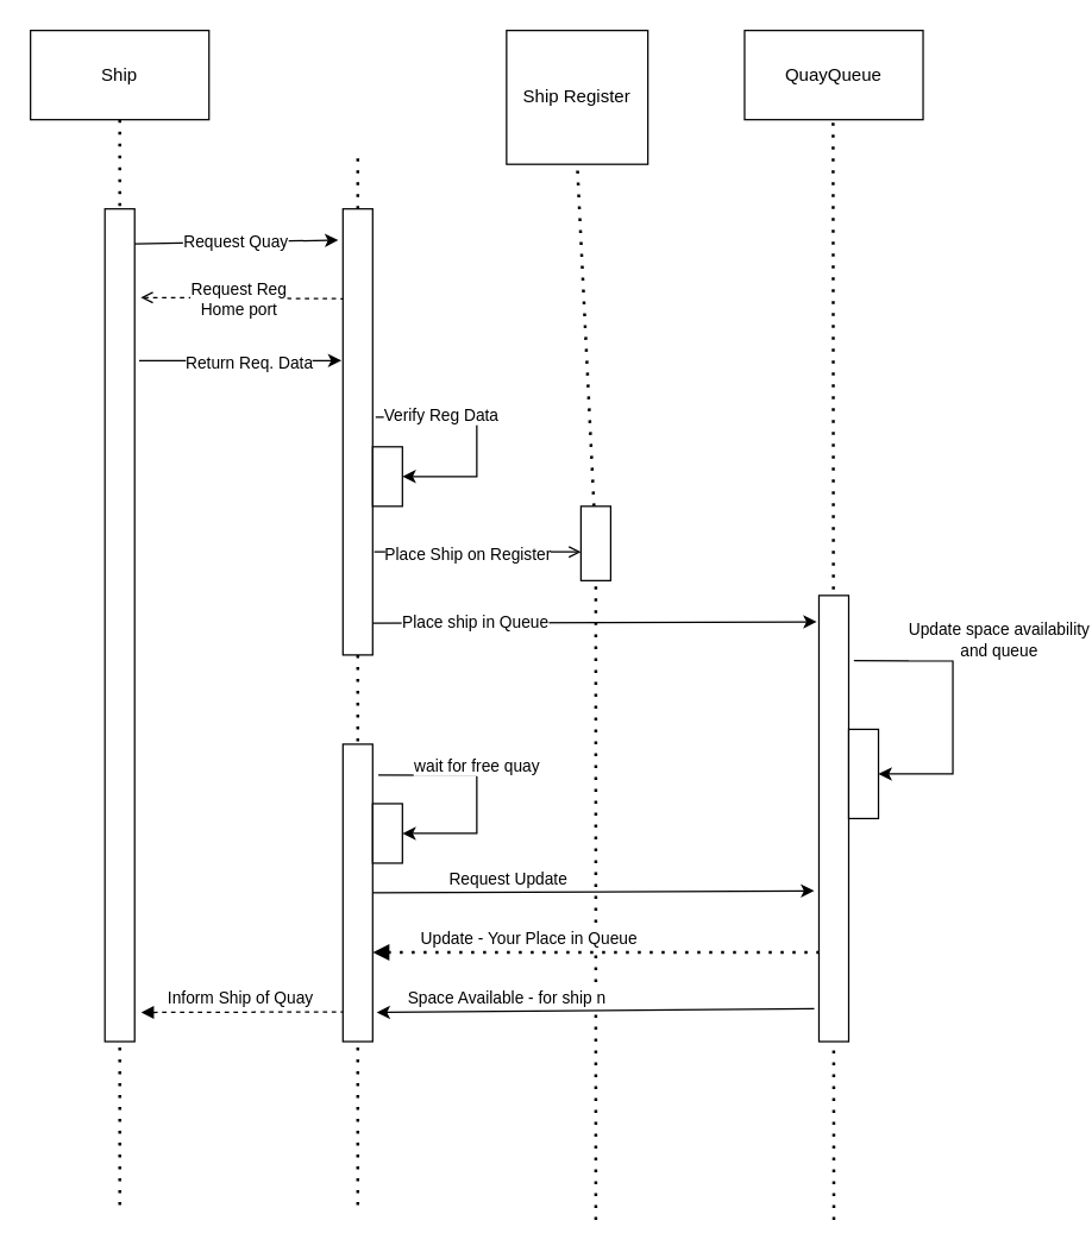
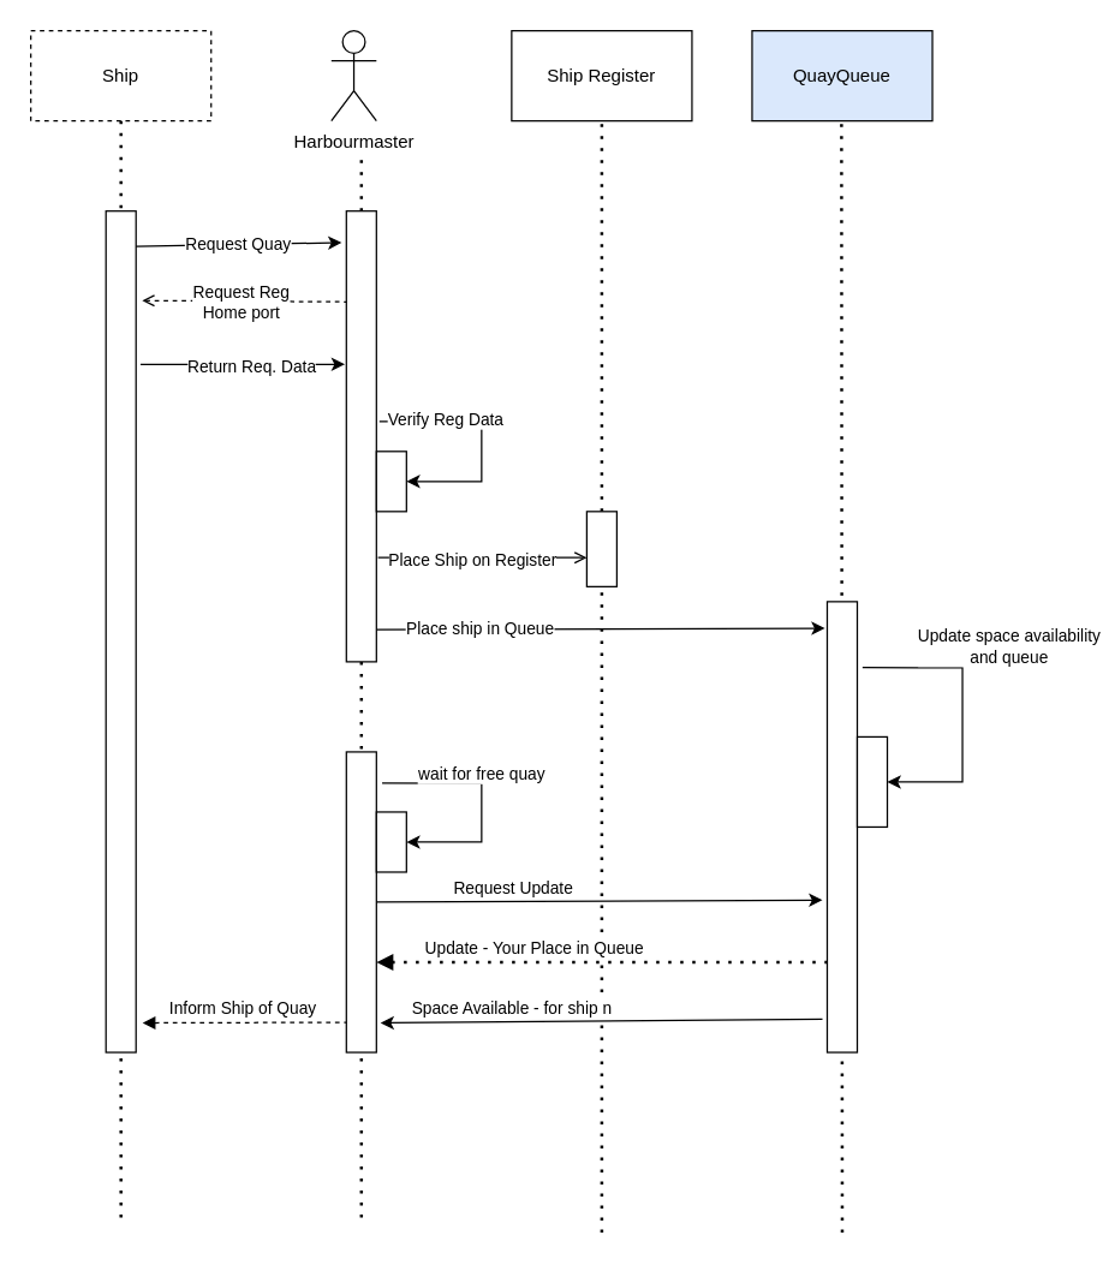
  <mxCell id="0" />
  <mxCell id="1" parent="0" />
- <mxCell id="2" value="Ship" style="rounded=0;whiteSpace=wrap;html=1;" vertex="1" parent="1"><mxGeometry x="20" y="20" width="120" height="60" as="geometry" /></mxCell>
- <mxCell id="3" value="Ship Register" style="rounded=0;whiteSpace=wrap;html=1;" vertex="1" parent="1"><mxGeometry x="340" y="20" width="95" height="90" as="geometry" /></mxCell>
- <mxCell id="4" value="QuayQueue" style="rounded=0;whiteSpace=wrap;html=1;" vertex="1" parent="1"><mxGeometry x="500" y="20" width="120" height="60" as="geometry" /></mxCell>
+ <mxCell id="2" value="Ship" style="rounded=0;whiteSpace=wrap;html=1;dashed=1;" vertex="1" parent="1"><mxGeometry x="20" y="20" width="120" height="60" as="geometry" /></mxCell>
+ <mxCell id="3" value="Ship Register" style="rounded=0;whiteSpace=wrap;html=1;" vertex="1" parent="1"><mxGeometry x="340" y="20" width="120" height="60" as="geometry" /></mxCell>
+ <mxCell id="4" value="QuayQueue" style="rounded=0;whiteSpace=wrap;html=1;fillColor=#dae8fc;" vertex="1" parent="1"><mxGeometry x="500" y="20" width="120" height="60" as="geometry" /></mxCell>
+ <mxCell id="5" value="Harbourmaster" style="shape=umlActor;verticalLabelPosition=bottom;verticalAlign=top;html=1;outlineConnect=0;" vertex="1" parent="1"><mxGeometry x="220" y="20" width="30" height="60" as="geometry" /></mxCell>
  <mxCell id="6" value="" style="endArrow=none;dashed=1;html=1;dashPattern=1 3;strokeWidth=2;rounded=0;entryX=0.5;entryY=1;entryDx=0;entryDy=0;" edge="1" parent="1" target="2"><mxGeometry width="50" height="50" relative="1" as="geometry"><mxPoint x="80" y="810" as="sourcePoint" /><mxPoint x="380" y="390" as="targetPoint" /></mxGeometry></mxCell>
  <mxCell id="7" value="" style="endArrow=none;dashed=1;html=1;dashPattern=1 3;strokeWidth=2;rounded=0;entryX=0.5;entryY=1;entryDx=0;entryDy=0;" edge="1" parent="1" source="31" target="3"><mxGeometry width="50" height="50" relative="1" as="geometry"><mxPoint x="400" y="820" as="sourcePoint" /><mxPoint x="399.5" y="110" as="targetPoint" /></mxGeometry></mxCell>
  <mxCell id="8" value="" style="endArrow=none;dashed=1;html=1;dashPattern=1 3;strokeWidth=2;rounded=0;entryX=0.5;entryY=1;entryDx=0;entryDy=0;" edge="1" parent="1"><mxGeometry width="50" height="50" relative="1" as="geometry"><mxPoint x="560" y="820" as="sourcePoint" /><mxPoint x="559.5" y="80" as="targetPoint" /></mxGeometry></mxCell>
  <mxCell id="9" value="" style="rounded=0;whiteSpace=wrap;html=1;" vertex="1" parent="1"><mxGeometry x="70" y="140" width="20" height="560" as="geometry" /></mxCell>
  <mxCell id="10" value="" style="endArrow=none;dashed=1;html=1;dashPattern=1 3;strokeWidth=2;rounded=0;" edge="1" parent="1" source="12"><mxGeometry width="50" height="50" relative="1" as="geometry"><mxPoint x="240" y="810" as="sourcePoint" /><mxPoint x="240" y="100" as="targetPoint" /></mxGeometry></mxCell>
  <mxCell id="11" value="" style="endArrow=none;dashed=1;html=1;dashPattern=1 3;strokeWidth=2;rounded=0;" edge="1" parent="1" target="12"><mxGeometry width="50" height="50" relative="1" as="geometry"><mxPoint x="240" y="810" as="sourcePoint" /><mxPoint x="240" y="100" as="targetPoint" /></mxGeometry></mxCell>
  <mxCell id="12" value="" style="rounded=0;whiteSpace=wrap;html=1;" vertex="1" parent="1"><mxGeometry x="230" y="140" width="20" height="300" as="geometry" /></mxCell>
  <mxCell id="13" value="" style="rounded=0;whiteSpace=wrap;html=1;" vertex="1" parent="1"><mxGeometry x="230" y="500" width="20" height="200" as="geometry" /></mxCell>
  <mxCell id="14" value="" style="rounded=0;whiteSpace=wrap;html=1;" vertex="1" parent="1"><mxGeometry x="250" y="540" width="20" height="40" as="geometry" /></mxCell>
  <mxCell id="15" value="Request Quay" style="endArrow=classic;html=1;rounded=0;exitX=1;exitY=0.042;exitDx=0;exitDy=0;exitPerimeter=0;entryX=-0.155;entryY=0.07;entryDx=0;entryDy=0;entryPerimeter=0;" edge="1" parent="1" source="9" target="12"><mxGeometry width="50" height="50" relative="1" as="geometry"><mxPoint x="220" y="360" as="sourcePoint" /><mxPoint x="270" y="310" as="targetPoint" /></mxGeometry></mxCell>
  <mxCell id="16" value="" style="endArrow=none;dashed=1;html=1;rounded=0;entryX=-0.017;entryY=0.847;entryDx=0;entryDy=0;entryPerimeter=0;exitX=1.19;exitY=0.21;exitDx=0;exitDy=0;exitPerimeter=0;startArrow=open;startFill=0;" edge="1" parent="1"><mxGeometry width="50" height="50" relative="1" as="geometry"><mxPoint x="94.14" y="199.58" as="sourcePoint" /><mxPoint x="230" y="200.42" as="targetPoint" /></mxGeometry></mxCell>
  <mxCell id="17" value="Request Reg&lt;div&gt;Home port&lt;/div&gt;" style="edgeLabel;html=1;align=center;verticalAlign=middle;resizable=0;points=[];" vertex="1" connectable="0" parent="16"><mxGeometry x="0.193" y="-2" relative="1" as="geometry"><mxPoint x="-16" y="-2" as="offset" /></mxGeometry></mxCell>
  <mxCell id="18" value="" style="endArrow=classic;html=1;rounded=0;exitX=1.19;exitY=0.104;exitDx=0;exitDy=0;exitPerimeter=0;entryX=1;entryY=0.5;entryDx=0;entryDy=0;" edge="1" parent="1" source="13" target="14"><mxGeometry width="50" height="50" relative="1" as="geometry"><mxPoint x="290" y="470" as="sourcePoint" /><mxPoint x="340" y="590" as="targetPoint" /><Array as="points"><mxPoint x="320" y="521" /><mxPoint x="320" y="560" /></Array></mxGeometry></mxCell>
  <mxCell id="19" value="wait for free quay" style="edgeLabel;html=1;align=center;verticalAlign=middle;resizable=0;points=[];" vertex="1" connectable="0" parent="18"><mxGeometry x="-0.446" y="2" relative="1" as="geometry"><mxPoint x="23" y="-4" as="offset" /></mxGeometry></mxCell>
  <mxCell id="20" value="" style="endArrow=classic;html=1;rounded=0;" edge="1" parent="1"><mxGeometry width="50" height="50" relative="1" as="geometry"><mxPoint x="93" y="242" as="sourcePoint" /><mxPoint x="229" y="242" as="targetPoint" /></mxGeometry></mxCell>
  <mxCell id="21" value="Return Req. Data" style="edgeLabel;html=1;align=center;verticalAlign=middle;resizable=0;points=[];" vertex="1" connectable="0" parent="20"><mxGeometry x="0.072" y="-1" relative="1" as="geometry"><mxPoint as="offset" /></mxGeometry></mxCell>
  <mxCell id="22" value="" style="endArrow=open;html=1;rounded=0;exitX=1.052;exitY=0.769;exitDx=0;exitDy=0;exitPerimeter=0;endFill=0;entryX=0;entryY=0.614;entryDx=0;entryDy=0;entryPerimeter=0;" edge="1" parent="1" source="12" target="31"><mxGeometry width="50" height="50" relative="1" as="geometry"><mxPoint x="300" y="360" as="sourcePoint" /><mxPoint x="350" y="350" as="targetPoint" /></mxGeometry></mxCell>
  <mxCell id="23" value="Place Ship on Register" style="edgeLabel;html=1;align=center;verticalAlign=middle;resizable=0;points=[];" vertex="1" connectable="0" parent="22"><mxGeometry x="-0.109" y="-2" relative="1" as="geometry"><mxPoint as="offset" /></mxGeometry></mxCell>
  <mxCell id="24" value="" style="rounded=0;whiteSpace=wrap;html=1;" vertex="1" parent="1"><mxGeometry x="250" y="300" width="20" height="40" as="geometry" /></mxCell>
  <mxCell id="25" value="" style="endArrow=classic;html=1;rounded=0;entryX=1;entryY=0.5;entryDx=0;entryDy=0;" edge="1" parent="1" target="24"><mxGeometry width="50" height="50" relative="1" as="geometry"><mxPoint x="252" y="280" as="sourcePoint" /><mxPoint x="340" y="320" as="targetPoint" /><Array as="points"><mxPoint x="320" y="280" /><mxPoint x="320" y="320" /></Array></mxGeometry></mxCell>
  <mxCell id="26" value="Verify Reg Data" style="edgeLabel;html=1;align=center;verticalAlign=middle;resizable=0;points=[];" vertex="1" connectable="0" parent="25"><mxGeometry x="-0.45" y="2" relative="1" as="geometry"><mxPoint as="offset" /></mxGeometry></mxCell>
  <mxCell id="27" value="" style="rounded=0;whiteSpace=wrap;html=1;" vertex="1" parent="1"><mxGeometry x="550" y="400" width="20" height="300" as="geometry" /></mxCell>
  <mxCell id="28" value="" style="endArrow=classic;html=1;rounded=0;exitX=1.008;exitY=0.929;exitDx=0;exitDy=0;exitPerimeter=0;entryX=-0.075;entryY=0.059;entryDx=0;entryDy=0;entryPerimeter=0;" edge="1" parent="1" source="12" target="27"><mxGeometry width="50" height="50" relative="1" as="geometry"><mxPoint x="304" y="450" as="sourcePoint" /><mxPoint x="354" y="400" as="targetPoint" /></mxGeometry></mxCell>
  <mxCell id="29" value="Place ship in Queue" style="edgeLabel;html=1;align=center;verticalAlign=middle;resizable=0;points=[];" vertex="1" connectable="0" parent="28"><mxGeometry x="-0.201" y="1" relative="1" as="geometry"><mxPoint x="-51" as="offset" /></mxGeometry></mxCell>
  <mxCell id="30" value="" style="endArrow=none;dashed=1;html=1;dashPattern=1 3;strokeWidth=2;rounded=0;entryX=0.5;entryY=1;entryDx=0;entryDy=0;" edge="1" parent="1" target="31"><mxGeometry width="50" height="50" relative="1" as="geometry"><mxPoint x="400" y="820" as="sourcePoint" /><mxPoint x="400" y="80" as="targetPoint" /></mxGeometry></mxCell>
  <mxCell id="31" value="" style="rounded=0;whiteSpace=wrap;html=1;" vertex="1" parent="1"><mxGeometry x="390" y="340" width="20" height="50" as="geometry" /></mxCell>
  <mxCell id="32" value="" style="rounded=0;whiteSpace=wrap;html=1;" vertex="1" parent="1"><mxGeometry x="570" y="490" width="20" height="60" as="geometry" /></mxCell>
  <mxCell id="33" value="" style="endArrow=classic;html=1;rounded=0;entryX=1;entryY=0.5;entryDx=0;entryDy=0;exitX=1.175;exitY=0.146;exitDx=0;exitDy=0;exitPerimeter=0;" edge="1" parent="1" source="27" target="32"><mxGeometry width="50" height="50" relative="1" as="geometry"><mxPoint x="572" y="420" as="sourcePoint" /><mxPoint x="640" y="470" as="targetPoint" /><Array as="points"><mxPoint x="640" y="444" /><mxPoint x="640" y="520" /></Array></mxGeometry></mxCell>
  <mxCell id="34" value="Update space availability&lt;div&gt;and queue&lt;/div&gt;" style="edgeLabel;html=1;align=center;verticalAlign=middle;resizable=0;points=[];" vertex="1" connectable="0" parent="33"><mxGeometry x="-0.473" y="1" relative="1" as="geometry"><mxPoint x="46" y="-13" as="offset" /></mxGeometry></mxCell>
  <mxCell id="35" value="" style="endArrow=none;dashed=1;html=1;rounded=0;exitX=1.217;exitY=0.965;exitDx=0;exitDy=0;exitPerimeter=0;startArrow=block;startFill=1;" edge="1" parent="1" source="9"><mxGeometry width="50" height="50" relative="1" as="geometry"><mxPoint x="180" y="730" as="sourcePoint" /><mxPoint x="230" y="680" as="targetPoint" /></mxGeometry></mxCell>
  <mxCell id="36" value="Inform Ship of Quay" style="edgeLabel;html=1;align=center;verticalAlign=middle;resizable=0;points=[];" vertex="1" connectable="0" parent="35"><mxGeometry x="0.241" y="2" relative="1" as="geometry"><mxPoint x="-18" y="-8" as="offset" /></mxGeometry></mxCell>
  <mxCell id="37" value="" style="endArrow=classic;html=1;rounded=0;exitX=1;exitY=0.5;exitDx=0;exitDy=0;entryX=-0.158;entryY=0.662;entryDx=0;entryDy=0;entryPerimeter=0;" edge="1" parent="1" source="13" target="27"><mxGeometry width="50" height="50" relative="1" as="geometry"><mxPoint x="300" y="420" as="sourcePoint" /><mxPoint x="350" y="370" as="targetPoint" /></mxGeometry></mxCell>
  <mxCell id="38" value="Request Update" style="edgeLabel;html=1;align=center;verticalAlign=middle;resizable=0;points=[];" vertex="1" connectable="0" parent="37"><mxGeometry x="-0.235" y="2" relative="1" as="geometry"><mxPoint x="-23" y="-7" as="offset" /></mxGeometry></mxCell>
  <mxCell id="39" value="" style="endArrow=none;dashed=1;html=1;dashPattern=1 3;strokeWidth=2;rounded=0;entryX=0;entryY=0.8;entryDx=0;entryDy=0;entryPerimeter=0;exitX=1;exitY=0.7;exitDx=0;exitDy=0;exitPerimeter=0;startArrow=block;startFill=1;" edge="1" parent="1" source="13" target="27"><mxGeometry width="50" height="50" relative="1" as="geometry"><mxPoint x="300" y="420" as="sourcePoint" /><mxPoint x="350" y="370" as="targetPoint" /></mxGeometry></mxCell>
  <mxCell id="40" value="Update - Your Place in Queue" style="edgeLabel;html=1;align=center;verticalAlign=middle;resizable=0;points=[];" vertex="1" connectable="0" parent="39"><mxGeometry x="0.14" y="-2" relative="1" as="geometry"><mxPoint x="-67" y="-12" as="offset" /></mxGeometry></mxCell>
  <mxCell id="41" value="" style="endArrow=classic;html=1;rounded=0;exitX=-0.158;exitY=0.926;exitDx=0;exitDy=0;exitPerimeter=0;entryX=1.133;entryY=0.902;entryDx=0;entryDy=0;entryPerimeter=0;" edge="1" parent="1" source="27" target="13"><mxGeometry width="50" height="50" relative="1" as="geometry"><mxPoint x="300" y="420" as="sourcePoint" /><mxPoint x="350" y="370" as="targetPoint" /></mxGeometry></mxCell>
  <mxCell id="42" value="Space Available - for ship n" style="edgeLabel;html=1;align=center;verticalAlign=middle;resizable=0;points=[];" vertex="1" connectable="0" parent="41"><mxGeometry x="0.303" relative="1" as="geometry"><mxPoint x="-15" y="-9" as="offset" /></mxGeometry></mxCell>
